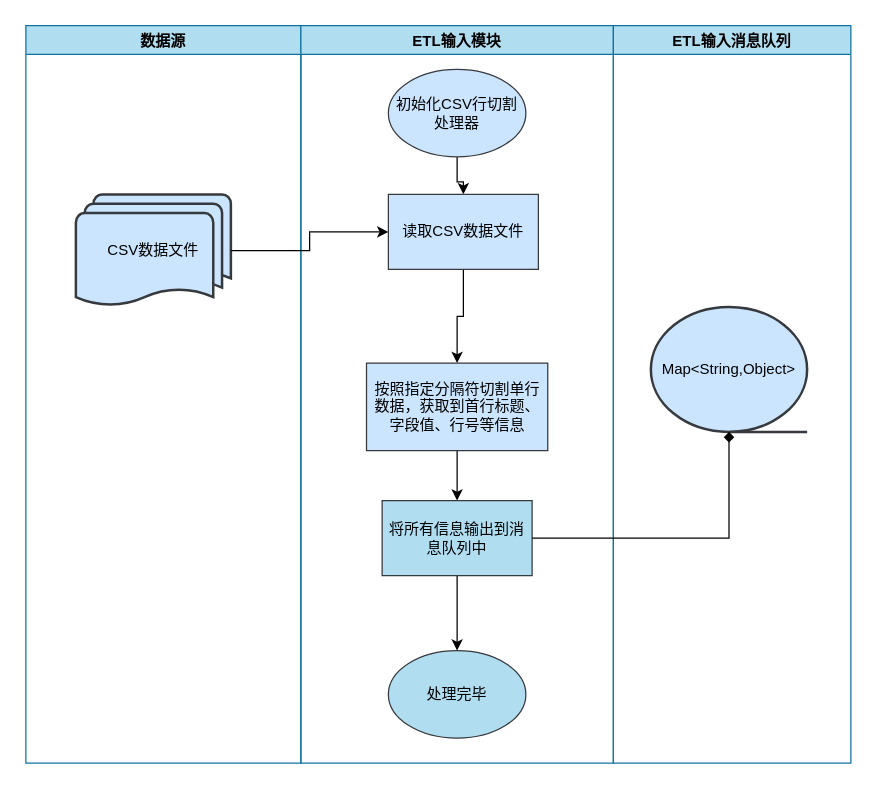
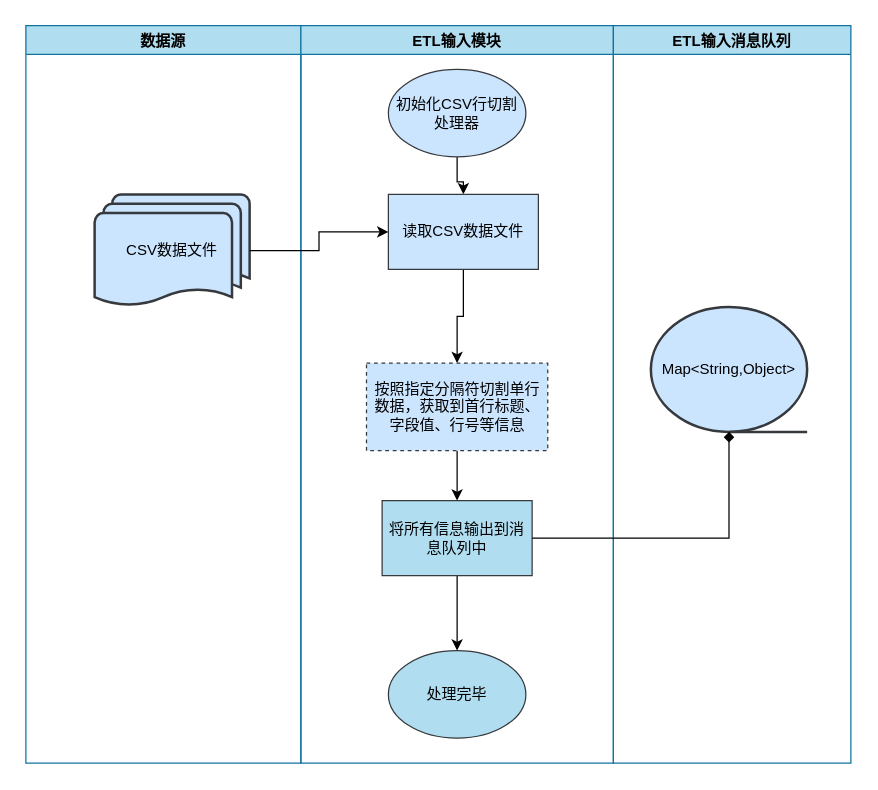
  <mxCell id="0" />
  <mxCell id="1" parent="0" />
  <mxCell id="2" value="数据源" style="swimlane;fillColor=#b1ddf0;strokeColor=#10739e;" vertex="1" parent="1"><mxGeometry x="20" y="20" width="220" height="590" as="geometry" /></mxCell>
- <mxCell id="3" value="CSV数据文件" style="strokeWidth=2;html=1;shape=mxgraph.flowchart.multi-document;whiteSpace=wrap;fillColor=#cce5ff;strokeColor=#36393d;" vertex="1" parent="2"><mxGeometry x="40" y="135" width="124" height="90" as="geometry" /></mxCell>
+ <mxCell id="3" value="CSV数据文件" style="strokeWidth=2;html=1;shape=mxgraph.flowchart.multi-document;whiteSpace=wrap;fillColor=#cce5ff;strokeColor=#36393d;" vertex="1" parent="2"><mxGeometry x="55" y="135" width="124" height="90" as="geometry" /></mxCell>
  <mxCell id="4" value="ETL输入模块" style="swimlane;fillColor=#b1ddf0;strokeColor=#10739e;" vertex="1" parent="1"><mxGeometry x="240" y="20" width="250" height="590" as="geometry" /></mxCell>
  <mxCell id="5" style="edgeStyle=orthogonalEdgeStyle;rounded=0;orthogonalLoop=1;jettySize=auto;html=1;entryX=0.5;entryY=0;entryDx=0;entryDy=0;" edge="1" parent="4" source="6" target="8"><mxGeometry relative="1" as="geometry" /></mxCell>
  <mxCell id="6" value="初始化CSV行切割处理器" style="ellipse;whiteSpace=wrap;html=1;fillColor=#cce5ff;strokeColor=#36393d;" vertex="1" parent="4"><mxGeometry x="70" y="35" width="110" height="70" as="geometry" /></mxCell>
  <mxCell id="7" style="edgeStyle=orthogonalEdgeStyle;rounded=0;orthogonalLoop=1;jettySize=auto;html=1;entryX=0.5;entryY=0;entryDx=0;entryDy=0;" edge="1" parent="4" source="8" target="10"><mxGeometry relative="1" as="geometry" /></mxCell>
  <mxCell id="8" value="读取CSV数据文件" style="whiteSpace=wrap;html=1;fillColor=#cce5ff;strokeColor=#36393d;" vertex="1" parent="4"><mxGeometry x="70" y="135" width="120" height="60" as="geometry" /></mxCell>
  <mxCell id="9" style="edgeStyle=orthogonalEdgeStyle;rounded=0;orthogonalLoop=1;jettySize=auto;html=1;entryX=0.5;entryY=0;entryDx=0;entryDy=0;" edge="1" parent="4" source="10" target="12"><mxGeometry relative="1" as="geometry" /></mxCell>
- <mxCell id="10" value="按照指定分隔符切割单行数据，获取到首行标题、字段值、行号等信息" style="whiteSpace=wrap;html=1;fillColor=#cce5ff;strokeColor=#36393d;" vertex="1" parent="4"><mxGeometry x="52.5" y="270" width="145" height="70" as="geometry" /></mxCell>
+ <mxCell id="10" value="按照指定分隔符切割单行数据，获取到首行标题、字段值、行号等信息" style="whiteSpace=wrap;html=1;fillColor=#cce5ff;strokeColor=#36393d;dashed=1;" vertex="1" parent="4"><mxGeometry x="52.5" y="270" width="145" height="70" as="geometry" /></mxCell>
  <mxCell id="11" style="edgeStyle=orthogonalEdgeStyle;rounded=0;orthogonalLoop=1;jettySize=auto;html=1;entryX=0.5;entryY=0;entryDx=0;entryDy=0;" edge="1" parent="4" source="12" target="13"><mxGeometry relative="1" as="geometry"><mxPoint x="125" y="480" as="targetPoint" /></mxGeometry></mxCell>
  <mxCell id="12" value="将所有信息输出到消息队列中" style="whiteSpace=wrap;html=1;fillColor=#b1ddf0;strokeColor=#36393d;" vertex="1" parent="4"><mxGeometry x="65" y="380" width="120" height="60" as="geometry" /></mxCell>
  <mxCell id="13" value="处理完毕" style="ellipse;whiteSpace=wrap;html=1;fillColor=#b1ddf0;strokeColor=#36393d;" vertex="1" parent="4"><mxGeometry x="70" y="500" width="110" height="70" as="geometry" /></mxCell>
  <mxCell id="14" value="ETL输入消息队列" style="swimlane;fillColor=#b1ddf0;strokeColor=#10739e;" vertex="1" parent="1"><mxGeometry x="490" y="20" width="190" height="590" as="geometry" /></mxCell>
  <mxCell id="15" value="Map&amp;lt;String,Object&amp;gt;" style="strokeWidth=2;html=1;shape=mxgraph.flowchart.sequential_data;whiteSpace=wrap;fillColor=#cce5ff;strokeColor=#36393d;" vertex="1" parent="14"><mxGeometry x="30" y="225" width="125" height="100" as="geometry" /></mxCell>
  <mxCell id="16" style="edgeStyle=orthogonalEdgeStyle;rounded=0;orthogonalLoop=1;jettySize=auto;html=1;entryX=0.5;entryY=1;entryDx=0;entryDy=0;entryPerimeter=0;endArrow=diamond;" edge="1" parent="1" source="12" target="15"><mxGeometry relative="1" as="geometry" /></mxCell>
  <mxCell id="17" style="edgeStyle=orthogonalEdgeStyle;rounded=0;orthogonalLoop=1;jettySize=auto;html=1;entryX=0;entryY=0.5;entryDx=0;entryDy=0;fontColor=#FFFFFF;" edge="1" parent="1" source="3" target="8"><mxGeometry relative="1" as="geometry" /></mxCell>
